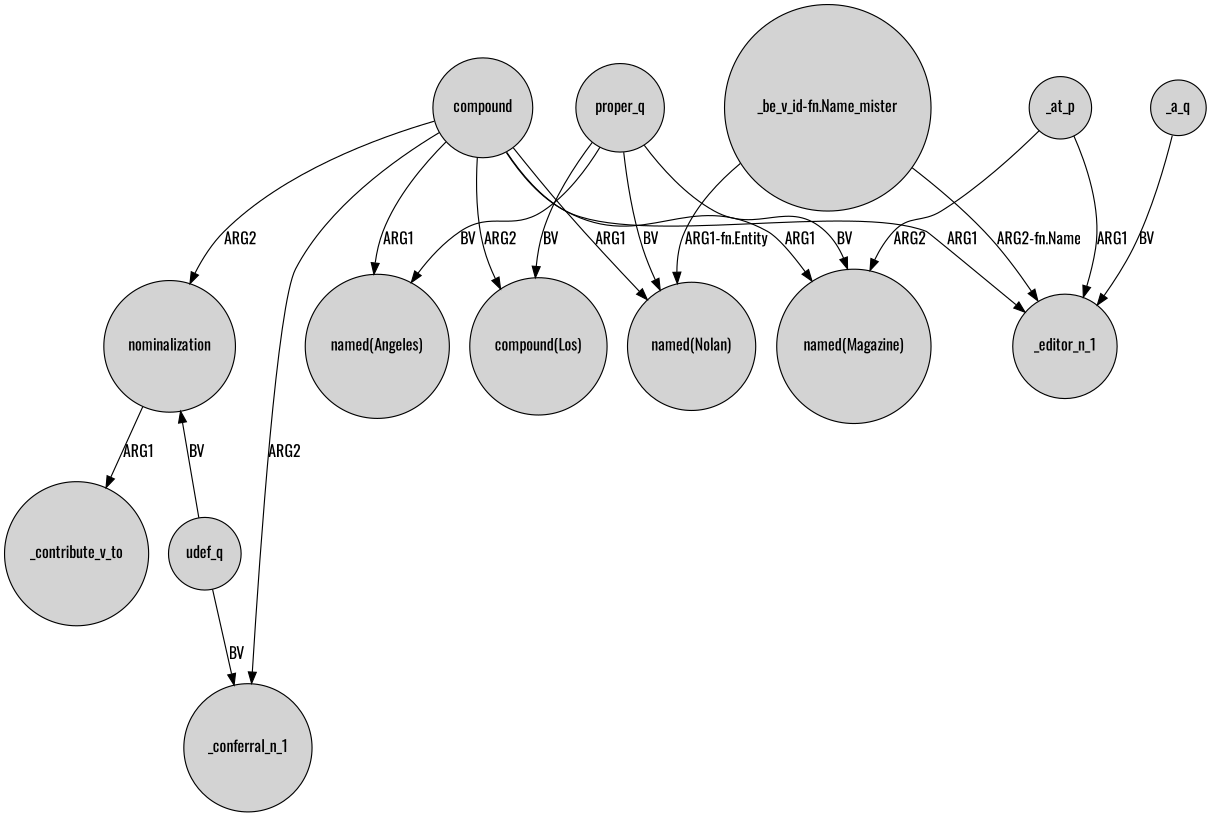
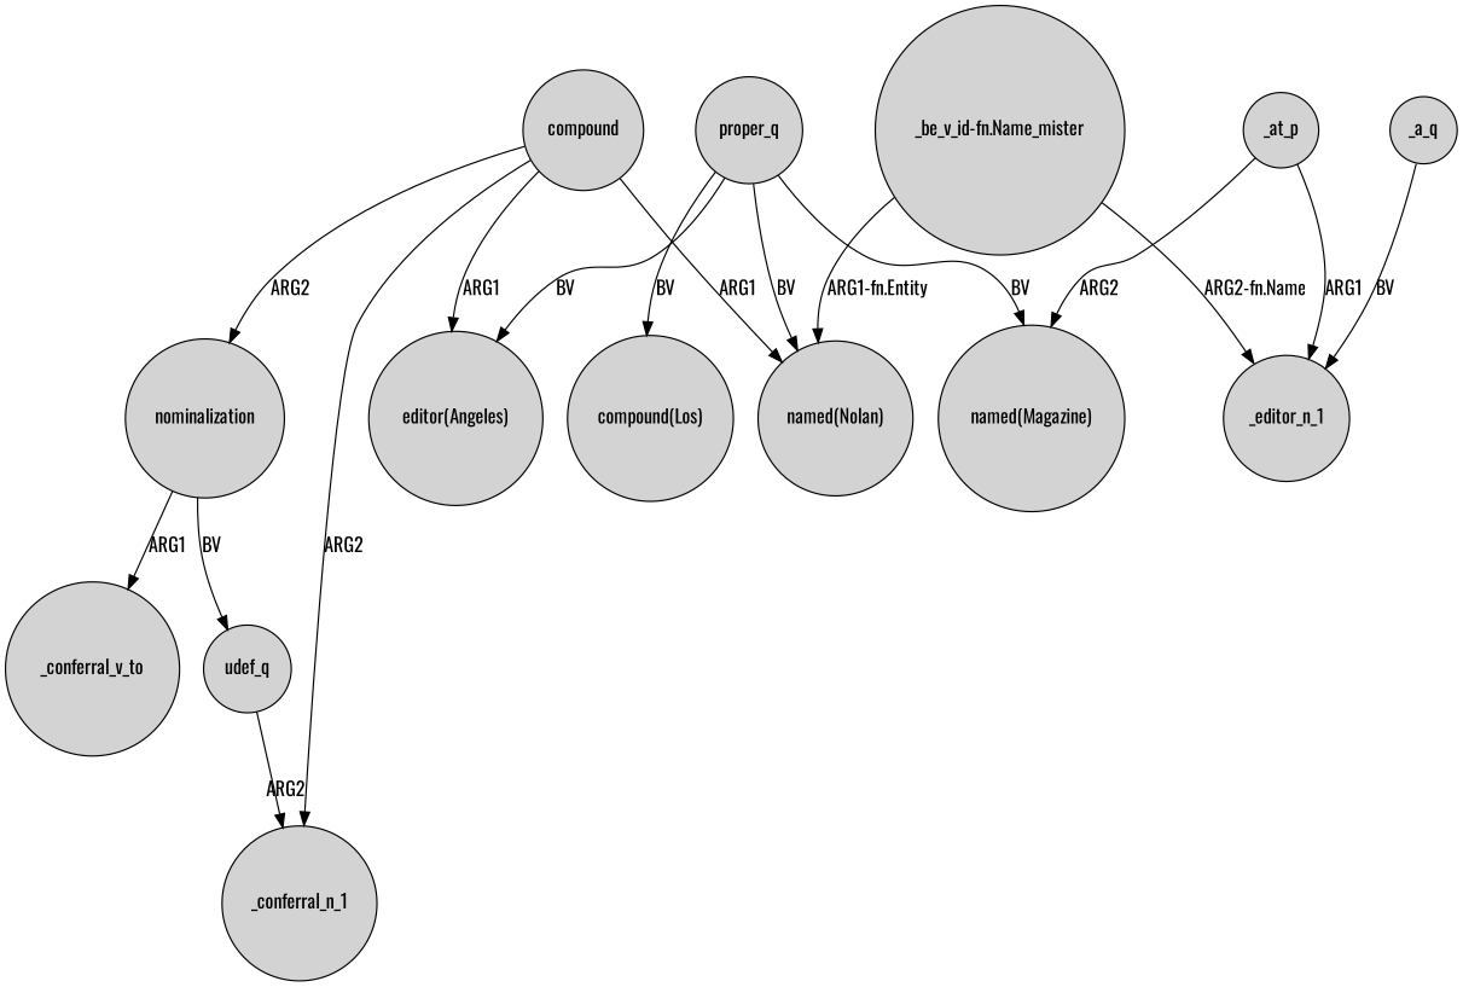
  digraph {
    fontname=Oswald
    node [fontname=Oswald shape=circle style=filled]
    edge [fontname=Oswald]
    n1 [label=_conferral_n_1]
    compound
    "named(Nolan)"
    "named(Magazine)"
    nominalization
    _editor_n_1
    n7 [label="compound(Los)"]
-   "named(Angeles)"
-   _contribute_v_to
+   "named(Angeles)" [label="editor(Angeles)"]
+   _contribute_v_to [label=_conferral_v_to]
    proper_q
    _at_p
    udef_q
    _a_q
    n14 [label="_be_v_id-fn.Name_mister"]
    compound -> n1 [label=ARG2]
    compound -> "named(Nolan)" [label=ARG1]
-   compound -> "named(Magazine)" [label=ARG1]
    compound -> nominalization [label=ARG2]
-   compound -> _editor_n_1 [label=ARG1]
-   compound -> n7 [label=ARG2]
    compound -> "named(Angeles)" [label=ARG1]
    nominalization -> _contribute_v_to [label=ARG1]
    proper_q -> "named(Nolan)" [label=BV]
    proper_q -> "named(Magazine)" [label=BV]
    proper_q -> n7 [label=BV]
    proper_q -> "named(Angeles)" [label=BV]
    _at_p -> "named(Magazine)" [label=ARG2]
    _at_p -> _editor_n_1 [label=ARG1]
-   udef_q -> n1 [label=BV]
-   udef_q -> nominalization [label=BV]
+   udef_q -> n1 [label=ARG2]
+   nominalization -> udef_q [label=BV]
    _a_q -> _editor_n_1 [label=BV]
    n14 -> "named(Nolan)" [label="ARG1-fn.Entity"]
    n14 -> _editor_n_1 [label="ARG2-fn.Name"]
  }
